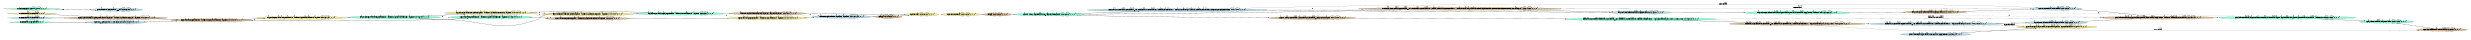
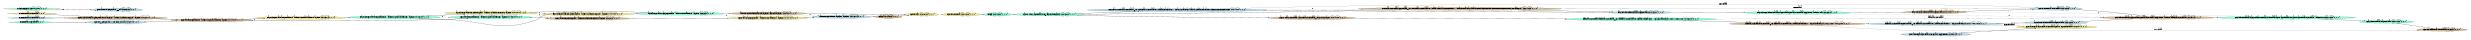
  digraph {
    rankdir=LR
    node [fillcolor=aquamarine shape=ellipse style=filled]
    edge [style=bold]
    n1 [label="EasyMock.expect(taskStorage.getActiveTasks()).andReturn(ImmutableList.of()).anyTimes()@@@8@@@['1', '1', '0']"]
    n2 [fillcolor=tan label="taskRunner.registerListener(EasyMock.anyObject(),EasyMock.anyObject())@@@9@@@['1', '1', '0']"]
    n3 [fillcolor=khaki label="expect(taskStorage.getActiveTasks()).andReturn(ImmutableList.of()).anyTimes()@@@7@@@['0', '0', '1']"]
    n4 [fillcolor=lightblue label="taskRunner.registerListener(anyObject(),anyObject())@@@8@@@['0', '0', '1']"]
    n5 [fillcolor=khaki label="supervisor.start()@@@10@@@['1', '1', '1']"]
    n6 [fillcolor=khaki label="testResetNoDataSourceMetadata['1', '0', '0']" shape=diamond]
    n7 [fillcolor=tan label="expect(supervisorRecordSupplier.getPartitionIds(anyObject())).andReturn(Collections.emptySet()).anyTimes()@@@3@@@['1', '1', '0']"]
    n8 [fillcolor=tan label="expect(taskMaster.getTaskQueue()).andReturn(Optional.of(taskQueue)).anyTimes()@@@4@@@['1', '1', '1']"]
    n9 [fillcolor=tan label="replayAll()@@@9@@@['0', '0', '1']"]
    n10 [fillcolor=khaki label="supervisor.runInternal()@@@11@@@['1', '1', '1']"]
    n11 [fillcolor=lightblue label="Assert.assertEquals(captureDataSource.getValue(),DATASOURCE)@@@29@@@['0', '0', '1']"]
    n12 [fillcolor=khaki label="Assert.assertEquals(captureDataSourceMetadata.getValue(),expectedMetadata)@@@30@@@['0', '0', '1']"]
    n13 [fillcolor=lightblue label="EasyMock.reset(indexerMetadataStorageCoordinator)@@@15@@@['1', '1', '0']"]
    n14 [label="EasyMock.expect(indexerMetadataStorageCoordinator.getDataSourceMetadata(DATASOURCE)).andReturn(null)@@@16@@@['1', '1', '0']"]
    n15 [fillcolor=tan label="expect(indexerMetadataStorageCoordinator.getDataSourceMetadata(DATASOURCE)).andReturn(kafkaDataSourceMetadata)@@@19@@@['1', '1', '1']"]
    n16 [fillcolor=tan label="EasyMock.replay(indexerMetadataStorageCoordinator)@@@17@@@['1', '1', '0']"]
    n17 [fillcolor=khaki label="EasyMock.expect(taskMaster.getTaskQueue()).andReturn(Optional.of(taskQueue)).anyTimes()@@@5@@@['1', '1', '0']"]
    n18 [label="EasyMock.expect(taskMaster.getTaskRunner()).andReturn(Optional.of(taskRunner)).anyTimes()@@@6@@@['1', '1', '0']"]
    n19 [fillcolor=khaki label="EasyMock.expect(taskRunner.getRunningTasks()).andReturn(Collections.EMPTY_LIST).anyTimes()@@@7@@@['1', '0', '0']"]
    n20 [fillcolor=khaki label="EasyMock.expect(taskRunner.getRunningTasks()).andReturn(Collections.emptyList()).anyTimes()@@@7@@@['0', '1', '0']"]
    n21 [label="expect(taskMaster.getTaskRunner()).andReturn(Optional.of(taskRunner)).anyTimes()@@@5@@@['0', '0', '1']"]
    n22 [fillcolor=lightblue label="KinesisDataSourceMetadata resetMetadata = new KinesisDataSourceMetadata(new SeekableStreamPartitions<>(stream,ImmutableMap.of(shardId0,SeekableStreamPartitions.NO_END_SEQUENCE_NUMBER)))@@@14@@@['1', '0', '0']"]
    n23 [fillcolor=lightblue label="supervisor.resetInternal(resetMetadata)@@@18@@@['1', '1', '0']"]
    n24 [fillcolor=tan label="KinesisDataSourceMetadata resetMetadata = new KinesisDataSourceMetadata(new SeekableStreamStartSequenceNumbers<>(stream,ImmutableMap.of(shardId0,KinesisSequenceNumber.NO_END_SEQUENCE_NUMBER),ImmutableSet.of()))@@@14@@@['0', '1', '0']"]
    n25 [label="expect(indexerMetadataStorageCoordinator.resetDataSourceMetadata(capture(captureDataSource),capture(captureDataSourceMetadata))).andReturn(true)@@@20@@@['0', '0', '1']"]
    n26 [fillcolor=lightblue label="testResetNoDataSourceMetadata['0', '1', '0']" shape=diamond]
    n27 [fillcolor=tan label="expect(taskRunner.getRunningTasks()).andReturn(Collections.EMPTY_LIST).anyTimes()@@@6@@@['0', '0', '1']"]
    n28 [label="replay(indexerMetadataStorageCoordinator)@@@21@@@['0', '0', '1']"]
    n29 [fillcolor=tan label="supervisor.resetInternal(resetMetadata)@@@23@@@['0', '0', '1']"]
    n30 [fillcolor=tan label="KafkaDataSourceMetadata resetMetadata = new KafkaDataSourceMetadata(new SeekableStreamPartitions<>(topic,ImmutableMap.of(1,1000L,2,1000L)))@@@16@@@['0', '0', '1']"]
    n31 [fillcolor=lightblue label="KafkaDataSourceMetadata expectedMetadata = new KafkaDataSourceMetadata(new SeekableStreamPartitions<>(topic,ImmutableMap.of(0,1000L)))@@@17@@@['0', '0', '1']"]
    n32 [fillcolor=lightblue label="EasyMock.reset(indexerMetadataStorageCoordinator)@@@18@@@['0', '0', '1']"]
    n33 [fillcolor=lightblue label="supervisor = getSupervisor(1,1,true,\"PT1H\",null,null)@@@3@@@['0', '0', '1']"]
    n34 [label="testResetDataSourceMetadata['0', '0', '1']" shape=diamond]
    n35 [label="NullPointerException npe@@@25@@@['0', '0', '1']" shape=diamond]
    n36 [fillcolor=lightblue label="Assert.assertTrue(npe.getCause() == null)@@@26@@@['0', '0', '1']"]
    n37 [fillcolor=tan label="Capture<DataSourceMetadata> captureDataSourceMetadata = EasyMock.newCapture()@@@14@@@['0', '0', '1']"]
    n38 [label="KafkaDataSourceMetadata kafkaDataSourceMetadata = new KafkaDataSourceMetadata(new SeekableStreamPartitions<>(topic,ImmutableMap.of(0,1000L,1,1000L,2,1000L)))@@@15@@@['0', '0', '1']"]
-   n39 [fillcolor=tan label="verifyAll()@@@12@@@['1', '1', '1']"]
+   n39 [label="verifyAll()@@@12@@@['1', '1', '1']"]
    n40 [label="Capture<String> captureDataSource = EasyMock.newCapture()@@@13@@@['1', '1', '1']"]
    n1 -> n2
    n1 -> n3 [label=0 style=dashed]
    n2 -> n4 [label=0 style=dashed]
    n2 -> n5
    n3 -> n4
    n4 -> n9
    n5 -> n10 [style=dashed]
    n6 -> n7
    n7 -> n8
    n8 -> n17
    n8 -> n21
    n9 -> n5
    n10 -> n39
    n11 -> n12
    n13 -> n14
    n14 -> n15 [label=0 style=dashed]
    n14 -> n16
    n15 -> n25
    n16 -> n23
    n16 -> n25 [label=0 style=dashed]
    n17 -> n8 [label=0 style=dashed]
    n17 -> n18
    n18 -> n19
    n18 -> n20
    n18 -> n21 [label=0 style=dashed]
    n19 -> n1
    n19 -> n20 [label=0 style=dashed]
    n19 -> n27 [label=0 style=dashed]
    n20 -> n1
    n21 -> n27
    n22 -> n13
    n22 -> n23 [label=resetMetadata style=solid]
    n22 -> n24 [label=0 style=dashed]
    n23 -> n15
    n24 -> n13
    n24 -> n23 [label=resetMetadata style=solid]
    n25 -> n28
    n26 -> n7
    n27 -> n3
    n28 -> n29
    n30 -> n29 [label=resetMetadata style=solid]
    n30 -> n31
    n31 -> n12 [label=expectedMetadata style=solid]
    n31 -> n32
    n32 -> n15
    n33 -> n8
    n34 -> n33
    n35 -> n36
    n35 -> n36 [label=true style=dotted]
    n37 -> n38
    n38 -> n15 [label=kafkaDataSourceMetadata style=solid]
    n38 -> n30
    n39 -> n40
    n40 -> n22
    n40 -> n24
    n40 -> n37
  }
